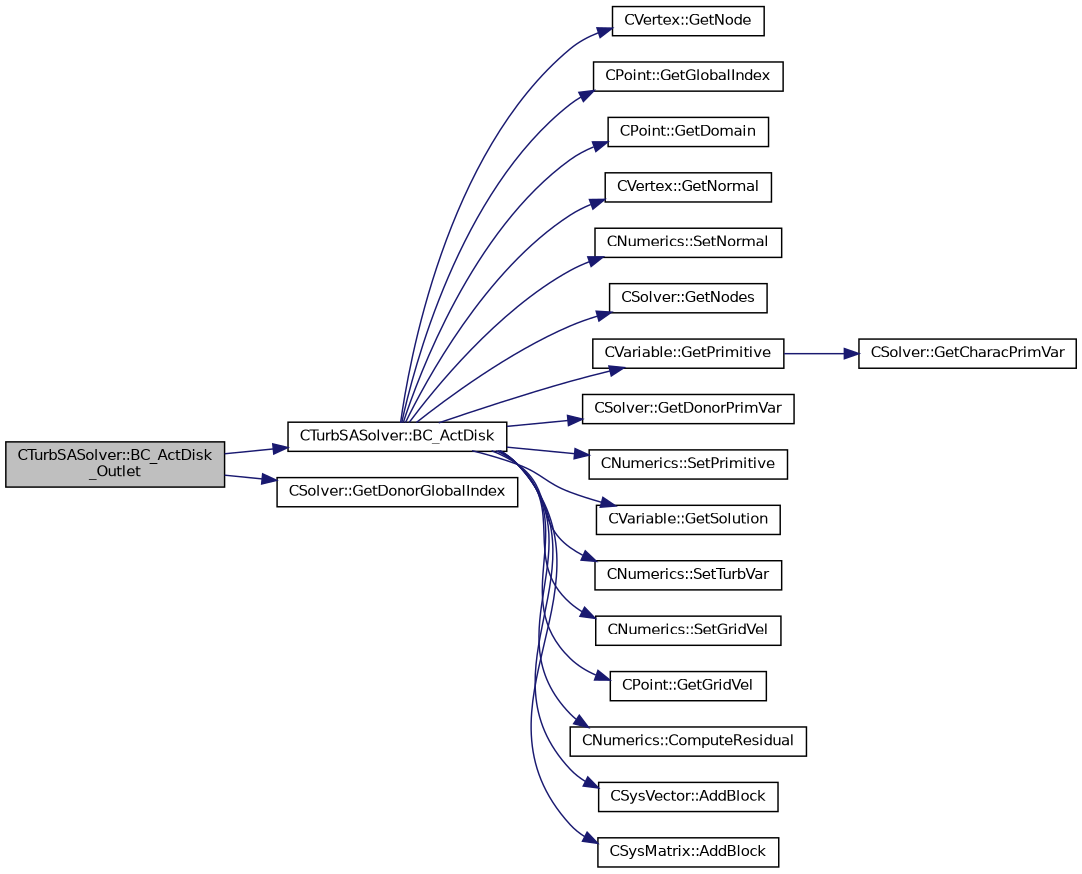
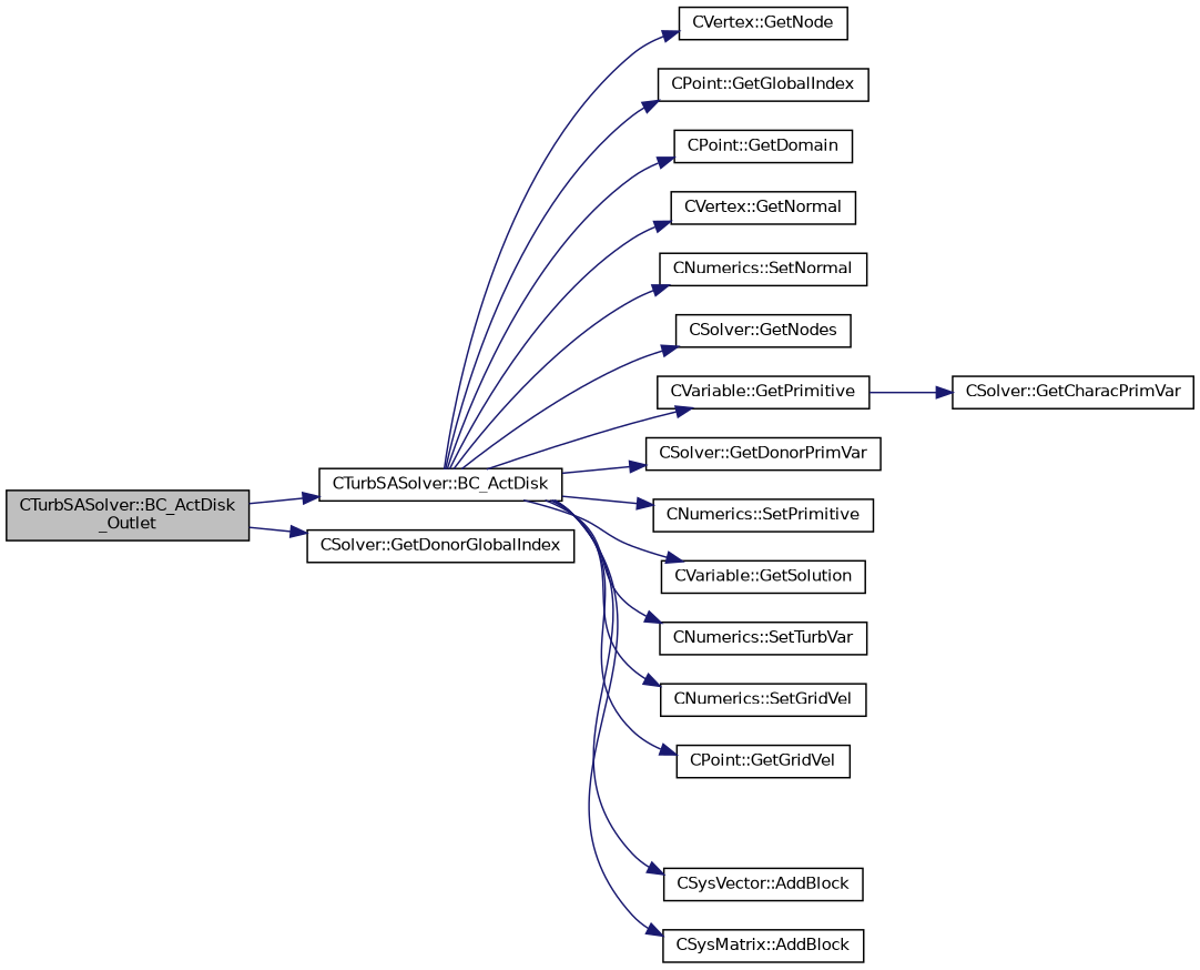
  digraph {
    rankdir=LR
    node [color=black fillcolor=white fontname=Helvetica fontsize=10 shape=record style=filled]
    edge [color=midnightblue fontname=Helvetica fontsize=10 labelfontname=Helvetica labelfontsize=10 style=solid]
    n1 [fillcolor=grey75 fontcolor=black height=0.2 label="CTurbSASolver::BC_ActDisk\l_Outlet" width=0.4]
    n2 [height=0.2 label="CTurbSASolver::BC_ActDisk" width=0.4]
    n3 [height=0.2 label="CSolver::GetDonorGlobalIndex" width=0.4]
    n4 [height=0.2 label="CVertex::GetNode" width=0.4]
    n5 [height=0.2 label="CPoint::GetGlobalIndex" width=0.4]
    n6 [height=0.2 label="CPoint::GetDomain" width=0.4]
    n7 [height=0.2 label="CVertex::GetNormal" width=0.4]
    n8 [height=0.2 label="CNumerics::SetNormal" width=0.4]
    n9 [height=0.2 label="CSolver::GetNodes" width=0.4]
    n10 [height=0.2 label="CVariable::GetPrimitive" width=0.4]
    n11 [height=0.2 label="CSolver::GetDonorPrimVar" width=0.4]
    n12 [height=0.2 label="CNumerics::SetPrimitive" width=0.4]
    n13 [height=0.2 label="CVariable::GetSolution" width=0.4]
    n14 [height=0.2 label="CNumerics::SetTurbVar" width=0.4]
    n15 [height=0.2 label="CNumerics::SetGridVel" width=0.4]
    n16 [height=0.2 label="CPoint::GetGridVel" width=0.4]
-   n17 [height=0.2 label="CNumerics::ComputeResidual" width=0.4]
    n18 [height=0.2 label="CSysVector::AddBlock" width=0.4]
    n19 [height=0.2 label="CSysMatrix::AddBlock" width=0.4]
    n20 [height=0.2 label="CSolver::GetCharacPrimVar" width=0.4]
    n1 -> n2
    n1 -> n3
    n2 -> n4
    n2 -> n5
    n2 -> n6
    n2 -> n7
    n2 -> n8
    n2 -> n9
    n2 -> n10
    n2 -> n11
    n2 -> n12
    n2 -> n13
    n2 -> n14
    n2 -> n15
    n2 -> n16
-   n2 -> n17
    n2 -> n18
    n2 -> n19
    n10 -> n20
  }
